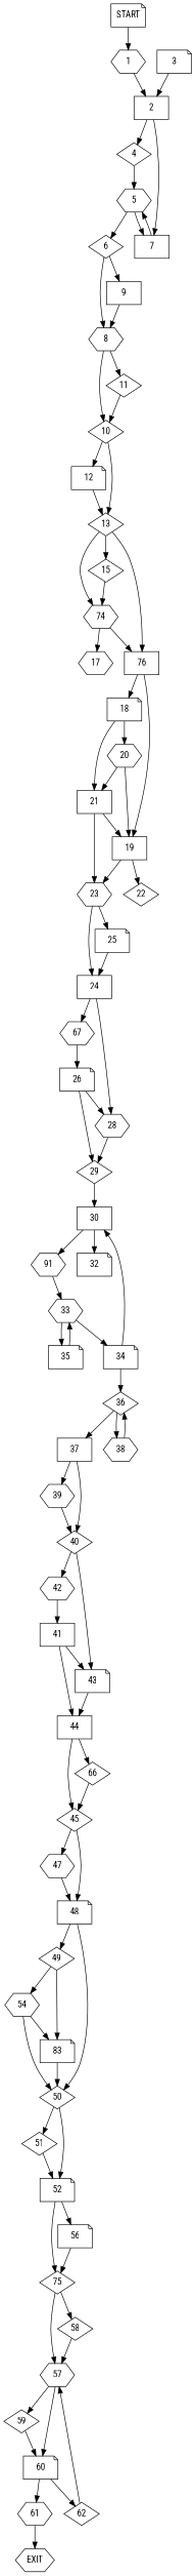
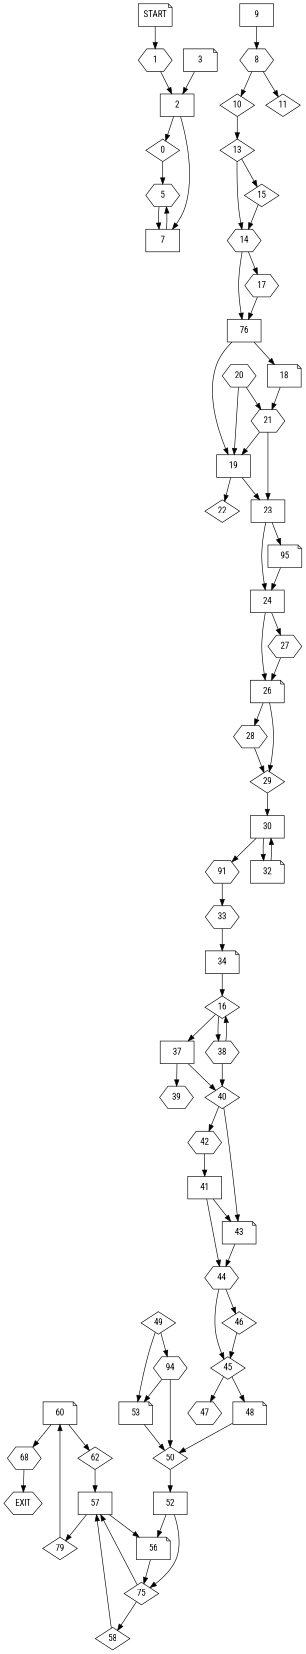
  digraph {
    fontname="Roboto Condensed"
    node [fontname="Roboto Condensed" shape=diamond]
    edge [fontname="Roboto Condensed"]
    n1 [label=START shape=note]
    1 [shape=hexagon]
    2 [shape=box]
    n4 [label=EXIT shape=hexagon]
-   4
+   4 [label=0]
    7 [shape=box]
    3 [shape=note]
    5 [shape=hexagon]
-   6
    8 [shape=hexagon]
    9 [shape=box]
    10
    11
-   12 [shape=note]
    13
-   14 [shape=hexagon label=74]
+   14 [shape=hexagon]
    15
    n18 [label=76 shape=box]
    17 [shape=hexagon]
    18 [shape=note]
    19 [shape=box]
    20 [shape=hexagon]
-   21 [shape=box]
+   21 [shape=hexagon]
    22
-   23 [shape=hexagon]
+   23 [shape=box]
    24 [shape=box]
-   25 [shape=note]
+   25 [shape=note label=95]
    26 [shape=note]
-   27 [shape=hexagon label=67]
+   27 [shape=hexagon]
    28 [shape=hexagon]
    29
    30 [shape=box]
    n33 [label=91 shape=hexagon]
    32 [shape=note]
    33 [shape=hexagon]
    34 [shape=note]
-   35 [shape=note]
-   36
+   36 [label=16]
    37 [shape=box]
    38 [shape=hexagon]
    39 [shape=hexagon]
    40
    42 [shape=hexagon]
    43 [shape=note]
    41 [shape=box]
-   44 [shape=box]
+   44 [shape=hexagon]
    45
-   46 [label=66]
+   46
    47 [shape=hexagon]
    48 [shape=note]
    49
    50
-   53 [shape=note label=83]
-   54 [shape=hexagon]
-   51
-   52 [shape=note]
+   53 [shape=note]
+   54 [shape=hexagon label=94]
+   52 [shape=box]
    n57 [label=75]
    56 [shape=note]
-   57 [shape=hexagon]
+   57 [shape=box]
    58
-   59
+   59 [label=79]
    60 [shape=note]
-   61 [shape=hexagon]
+   61 [shape=hexagon label=68]
    62
    n1 -> 1
    1 -> 2
    2 -> 4
    2 -> 7
    4 -> 5
    7 -> 5
    3 -> 2
    5 -> 7
-   5 -> 6
-   6 -> 8
-   6 -> 9
    8 -> 10
    8 -> 11
    9 -> 8
-   10 -> 12
    10 -> 13
-   11 -> 10
-   12 -> 13
    13 -> 14
    13 -> 15
    14 -> n18
    14 -> 17
    15 -> 14
    n18 -> 18
    n18 -> 19
-   13 -> n18
-   18 -> 20
+   17 -> n18
    18 -> 21
    19 -> 22
    19 -> 23
    20 -> 19
    20 -> 21
    21 -> 19
    21 -> 23
    23 -> 24
    23 -> 25
-   24 -> 28
+   24 -> 26
    24 -> 27
    25 -> 24
    26 -> 28
    26 -> 29
    27 -> 26
    28 -> 29
    29 -> 30
    30 -> n33
    30 -> 32
    n33 -> 33
-   34 -> 30
+   32 -> 30
    33 -> 34
-   33 -> 35
    34 -> 36
-   35 -> 33
    36 -> 37
    36 -> 38
    37 -> 39
    37 -> 40
    38 -> 36
-   39 -> 40
+   38 -> 40
    40 -> 42
    40 -> 43
    42 -> 41
    43 -> 44
    41 -> 43
    41 -> 44
    44 -> 45
    44 -> 46
    45 -> 47
    45 -> 48
    46 -> 45
-   47 -> 48
-   48 -> 49
    48 -> 50
    49 -> 53
    49 -> 54
-   50 -> 51
    50 -> 52
    53 -> 50
    54 -> 50
    54 -> 53
-   51 -> 52
    52 -> n57
    52 -> 56
    n57 -> 57
    n57 -> 58
    56 -> n57
    57 -> 59
-   57 -> 60
+   57 -> 56
    58 -> 57
    59 -> 60
    60 -> 61
    60 -> 62
    61 -> n4
    62 -> 57
  }
